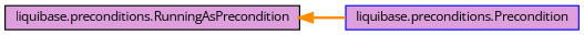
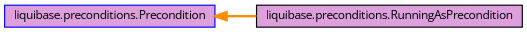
  digraph {
    rankdir=LR
    fontname="Open Sans"
    node [fillcolor=plum fontname="Open Sans" fontsize=10 shape=record style=filled]
    n1 [color=black fontcolor=black height=0.2 label="liquibase.preconditions.RunningAsPrecondition" width=0.4]
    n2 [color=blue height=0.2 label="liquibase.preconditions.Precondition" width=0.4]
-   n1 -> n2 [color=darkorange dir=back fontname="Open Sans" fontsize=10 labelfontname="FreeSans.ttf" labelfontsize=10 style=bold]
+   n2 -> n1 [color=darkorange dir=back fontname="Open Sans" fontsize=10 labelfontname="FreeSans.ttf" labelfontsize=10 style=bold]
  }
